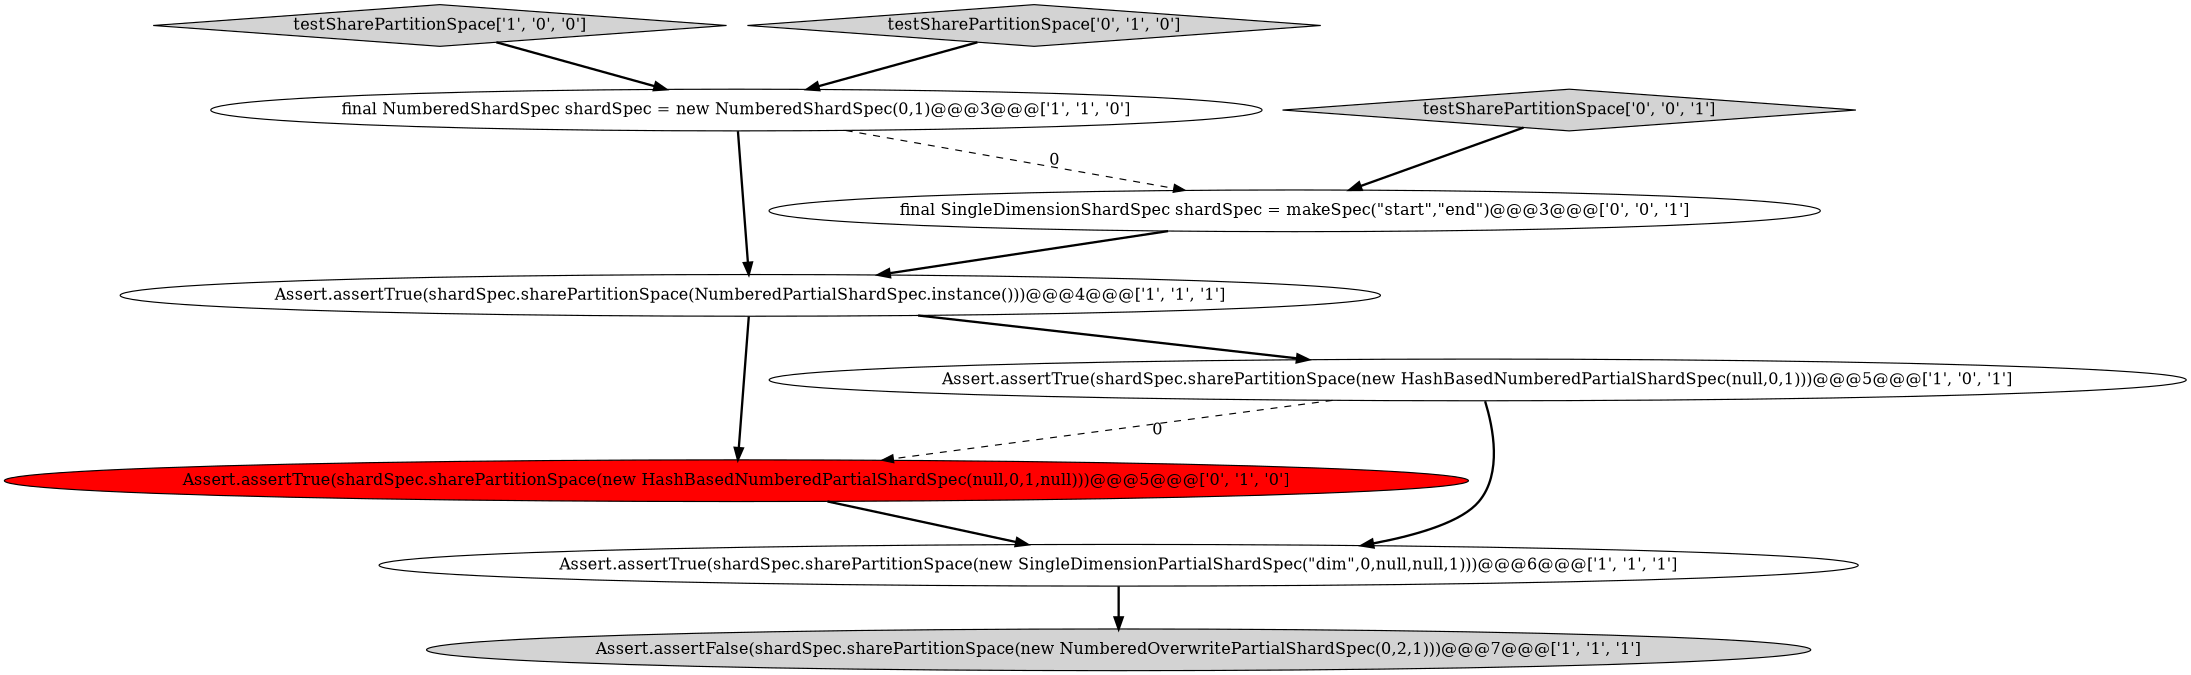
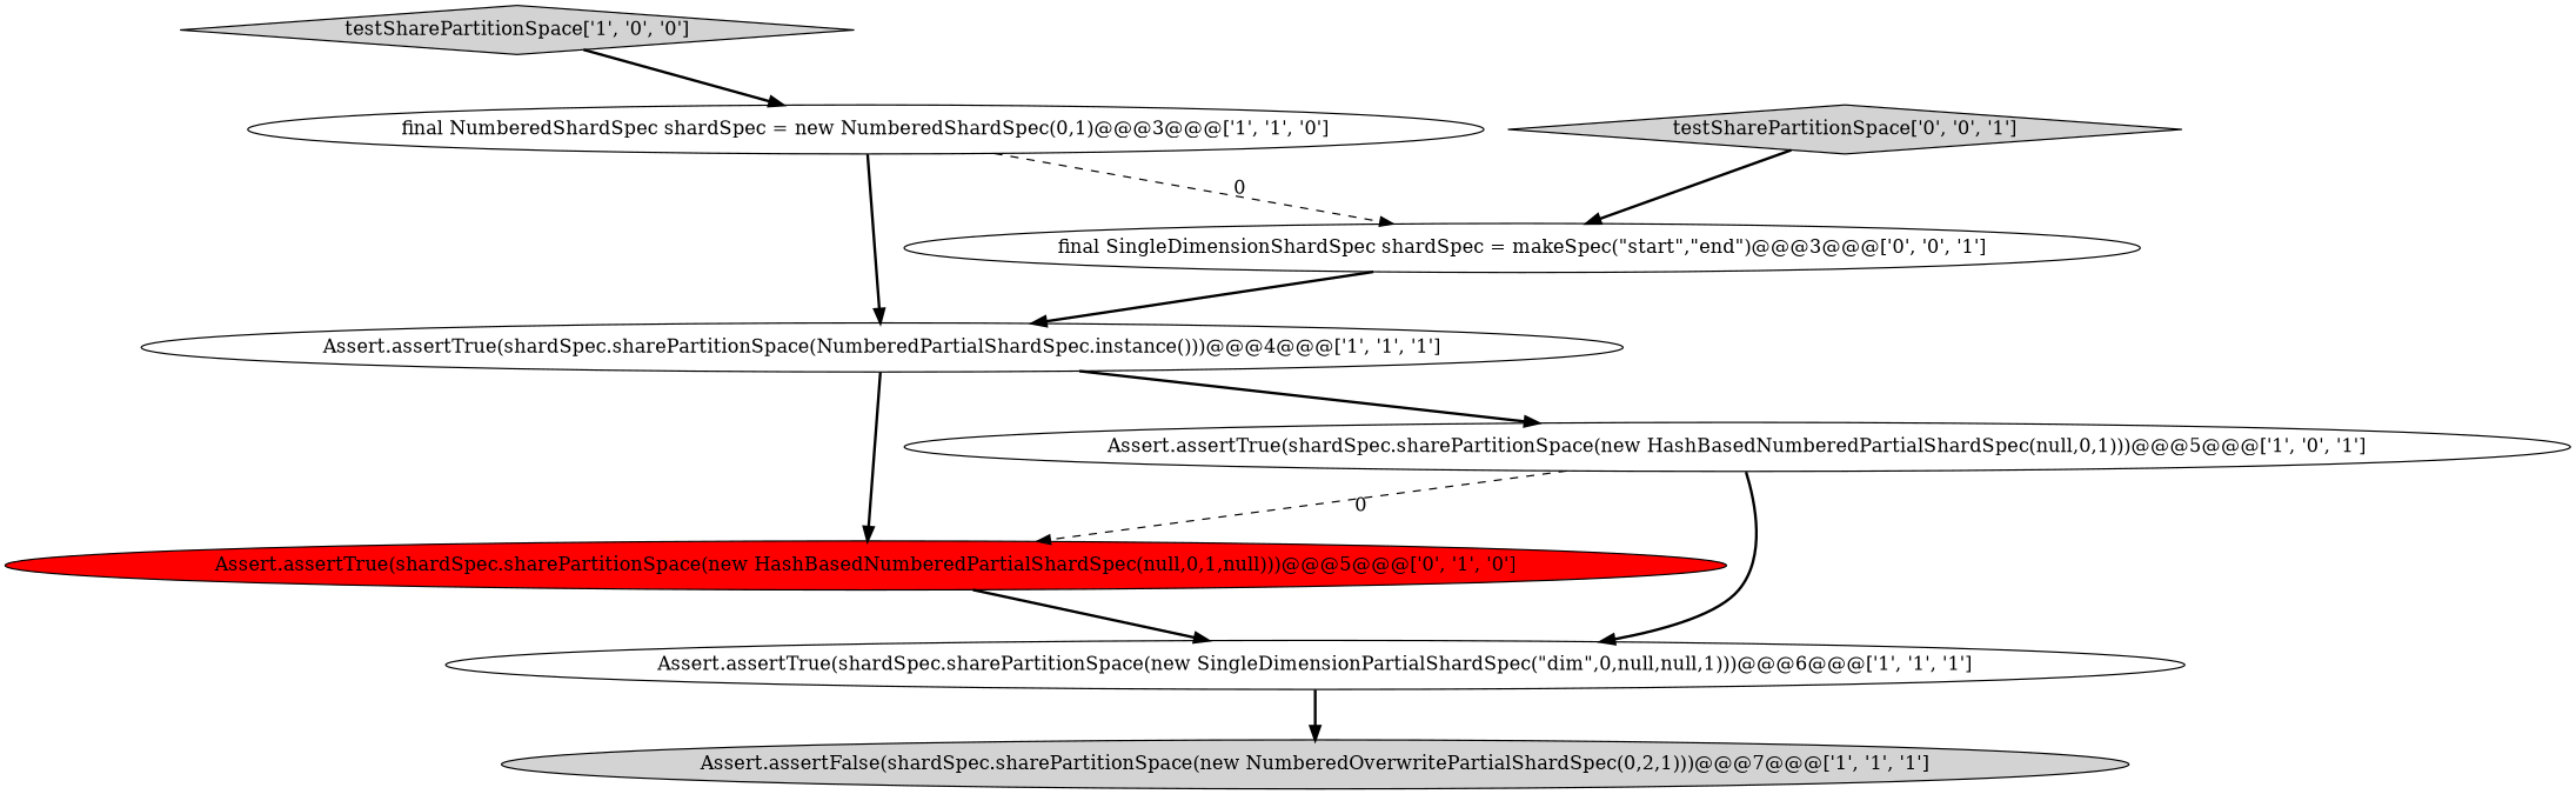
  digraph {
    node [fillcolor=white shape=ellipse style=filled]
    edge [style=bold]
    n1 [label="final SingleDimensionShardSpec shardSpec = makeSpec(\"start\",\"end\")@@@3@@@['0', '0', '1']"]
    n2 [label="Assert.assertTrue(shardSpec.sharePartitionSpace(NumberedPartialShardSpec.instance()))@@@4@@@['1', '1', '1']"]
    n3 [fillcolor=red label="Assert.assertTrue(shardSpec.sharePartitionSpace(new HashBasedNumberedPartialShardSpec(null,0,1,null)))@@@5@@@['0', '1', '0']"]
    n4 [label="Assert.assertTrue(shardSpec.sharePartitionSpace(new HashBasedNumberedPartialShardSpec(null,0,1)))@@@5@@@['1', '0', '1']"]
    n5 [fillcolor=lightgray label="Assert.assertFalse(shardSpec.sharePartitionSpace(new NumberedOverwritePartialShardSpec(0,2,1)))@@@7@@@['1', '1', '1']"]
    n6 [fillcolor=lightgray label="testSharePartitionSpace['1', '0', '0']" shape=diamond]
    n7 [label="final NumberedShardSpec shardSpec = new NumberedShardSpec(0,1)@@@3@@@['1', '1', '0']"]
-   n8 [fillcolor=lightgray label="testSharePartitionSpace['0', '1', '0']" shape=diamond]
    n9 [label="Assert.assertTrue(shardSpec.sharePartitionSpace(new SingleDimensionPartialShardSpec(\"dim\",0,null,null,1)))@@@6@@@['1', '1', '1']"]
    n10 [fillcolor=lightgray label="testSharePartitionSpace['0', '0', '1']" shape=diamond]
    n1 -> n2
    n2 -> n3
    n2 -> n4
    n3 -> n9
    n4 -> n3 [label=0 style=dashed]
    n4 -> n9
    n6 -> n7
    n7 -> n1 [label=0 style=dashed]
    n7 -> n2
-   n8 -> n7
    n9 -> n5
    n10 -> n1
  }
